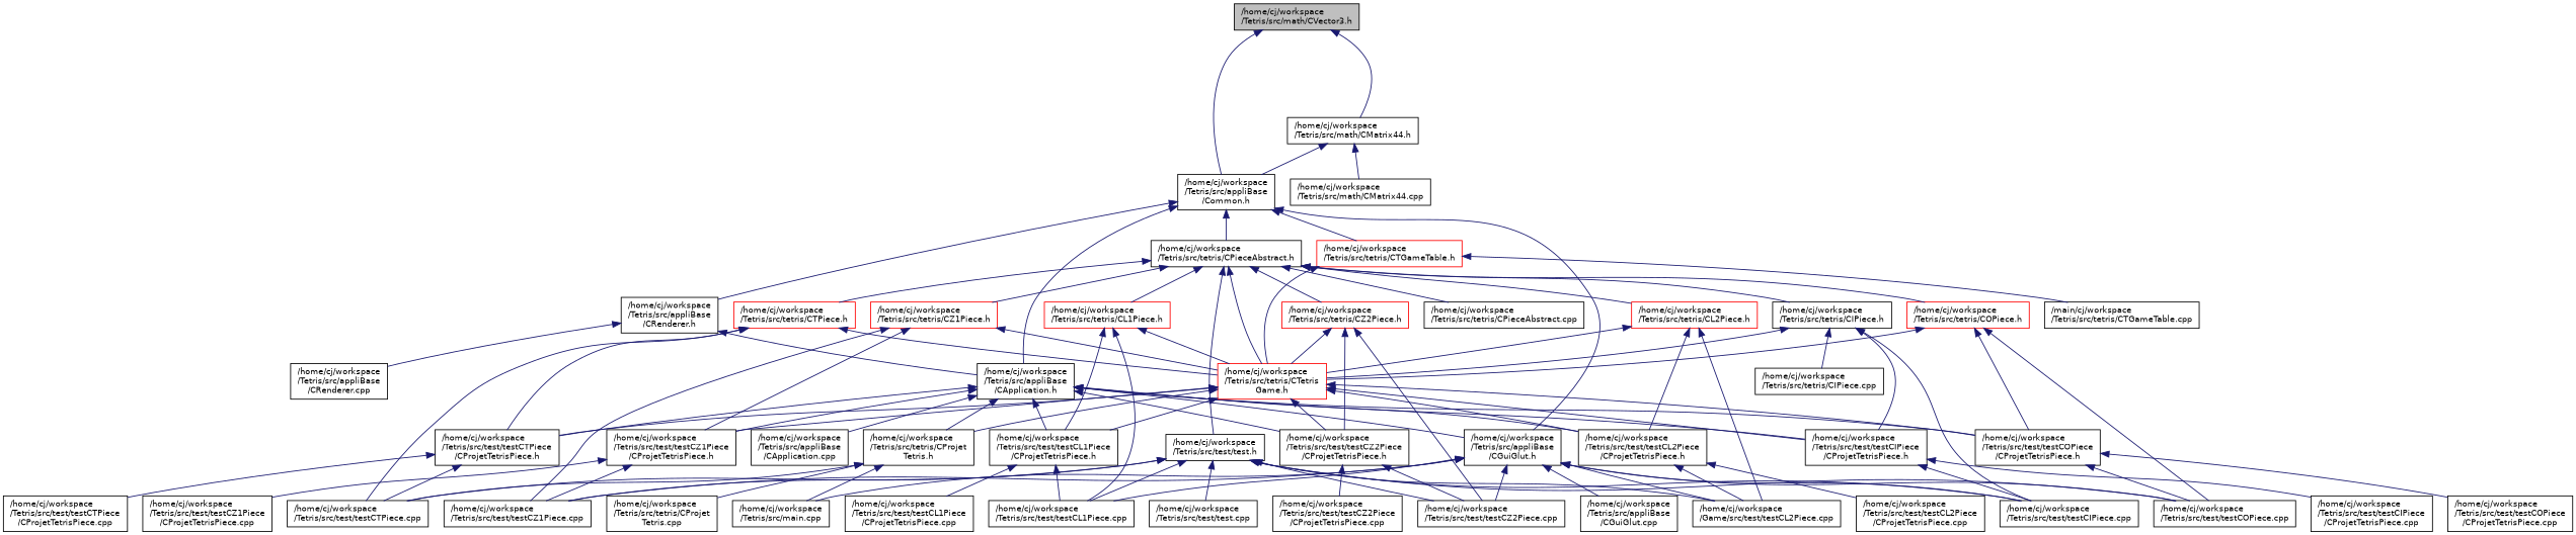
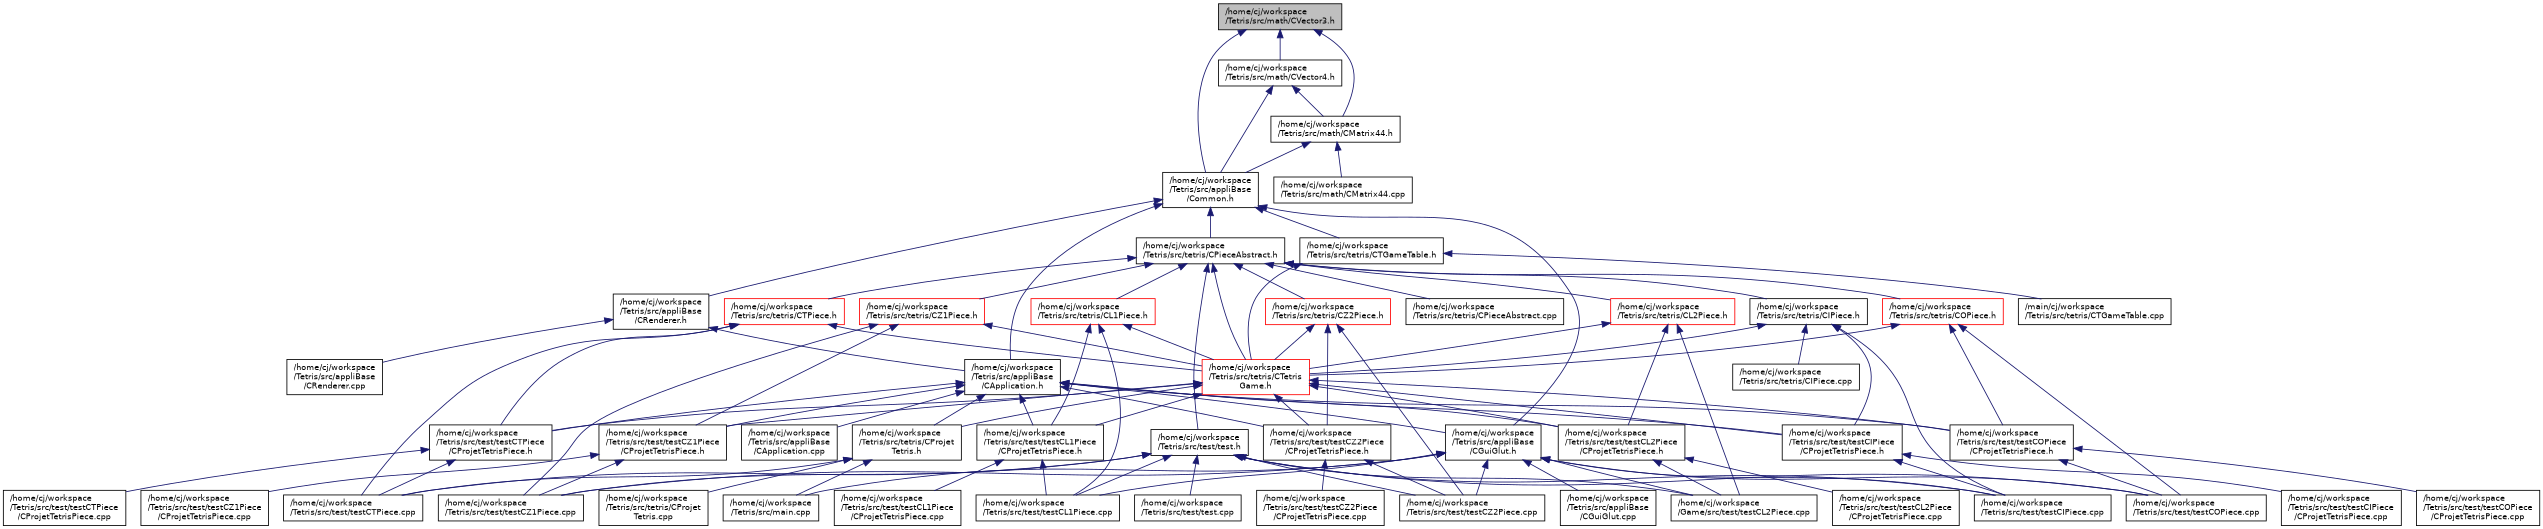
  digraph {
    node [color=black fillcolor=white fontname=Helvetica fontsize=10 shape=record style=filled]
    edge [color=midnightblue dir=back fontname=Helvetica fontsize=10 labelfontname=Helvetica labelfontsize=10 style=solid]
    n1 [fillcolor=grey75 fontcolor=black height=0.2 label="/home/cj/workspace\l/Tetris/src/math/CVector3.h" width=0.4]
    n2 [height=0.2 label="/home/cj/workspace\l/Tetris/src/appliBase\l/Common.h" width=0.4]
    n3 [height=0.2 label="/home/cj/workspace\l/Tetris/src/math/CMatrix44.h" width=0.4]
+   n4 [height=0.2 label="/home/cj/workspace\l/Tetris/src/math/CVector4.h" width=0.4]
    n5 [height=0.2 label="/home/cj/workspace\l/Tetris/src/appliBase\l/CApplication.h" width=0.4]
    n6 [height=0.2 label="/home/cj/workspace\l/Tetris/src/appliBase\l/CGuiGlut.h" width=0.4]
    n7 [height=0.2 label="/home/cj/workspace\l/Tetris/src/appliBase\l/CRenderer.h" width=0.4]
    n8 [height=0.2 label="/home/cj/workspace\l/Tetris/src/tetris/CPieceAbstract.h" width=0.4]
-   n9 [color=red height=0.2 label="/home/cj/workspace\l/Tetris/src/tetris/CTGameTable.h" width=0.4]
+   n9 [height=0.2 label="/home/cj/workspace\l/Tetris/src/tetris/CTGameTable.h" width=0.4]
    n10 [height=0.2 label="/home/cj/workspace\l/Tetris/src/math/CMatrix44.cpp" width=0.4]
    n11 [height=0.2 label="/home/cj/workspace\l/Tetris/src/appliBase\l/CApplication.cpp" width=0.4]
    n12 [height=0.2 label="/home/cj/workspace\l/Tetris/src/test/testCIPiece\l/CProjetTetrisPiece.h" width=0.4]
    n13 [height=0.2 label="/home/cj/workspace\l/Tetris/src/test/testCL1Piece\l/CProjetTetrisPiece.h" width=0.4]
    n14 [height=0.2 label="/home/cj/workspace\l/Tetris/src/test/testCL2Piece\l/CProjetTetrisPiece.h" width=0.4]
    n15 [height=0.2 label="/home/cj/workspace\l/Tetris/src/test/testCOPiece\l/CProjetTetrisPiece.h" width=0.4]
    n16 [height=0.2 label="/home/cj/workspace\l/Tetris/src/test/testCTPiece\l/CProjetTetrisPiece.h" width=0.4]
    n17 [height=0.2 label="/home/cj/workspace\l/Tetris/src/test/testCZ1Piece\l/CProjetTetrisPiece.h" width=0.4]
    n18 [height=0.2 label="/home/cj/workspace\l/Tetris/src/test/testCZ2Piece\l/CProjetTetrisPiece.h" width=0.4]
    n19 [height=0.2 label="/home/cj/workspace\l/Tetris/src/tetris/CProjet\lTetris.h" width=0.4]
    n20 [height=0.2 label="/home/cj/workspace\l/Tetris/src/appliBase\l/CGuiGlut.cpp" width=0.4]
    n21 [height=0.2 label="/home/cj/workspace\l/Tetris/src/main.cpp" width=0.4]
    n22 [height=0.2 label="/home/cj/workspace\l/Tetris/src/test/testCIPiece.cpp" width=0.4]
    n23 [height=0.2 label="/home/cj/workspace\l/Tetris/src/test/testCL1Piece.cpp" width=0.4]
    n24 [height=0.2 label="/home/cj/workspace\l/Game/src/test/testCL2Piece.cpp" width=0.4]
    n25 [height=0.2 label="/home/cj/workspace\l/Tetris/src/test/testCOPiece.cpp" width=0.4]
    n26 [height=0.2 label="/home/cj/workspace\l/Tetris/src/test/testCZ1Piece.cpp" width=0.4]
    n27 [height=0.2 label="/home/cj/workspace\l/Tetris/src/test/testCZ2Piece.cpp" width=0.4]
    n28 [height=0.2 label="/home/cj/workspace\l/Tetris/src/appliBase\l/CRenderer.cpp" width=0.4]
    n29 [height=0.2 label="/home/cj/workspace\l/Tetris/src/test/test.h" width=0.4]
    n30 [height=0.2 label="/home/cj/workspace\l/Tetris/src/tetris/CIPiece.h" width=0.4]
    n31 [color=red height=0.2 label="/home/cj/workspace\l/Tetris/src/tetris/CTetris\lGame.h" width=0.4]
    n32 [color=red height=0.2 label="/home/cj/workspace\l/Tetris/src/tetris/CL1Piece.h" width=0.4]
    n33 [color=red height=0.2 label="/home/cj/workspace\l/Tetris/src/tetris/CL2Piece.h" width=0.4]
    n34 [color=red height=0.2 label="/home/cj/workspace\l/Tetris/src/tetris/COPiece.h" width=0.4]
    n35 [height=0.2 label="/home/cj/workspace\l/Tetris/src/tetris/CPieceAbstract.cpp" width=0.4]
    n36 [color=red height=0.2 label="/home/cj/workspace\l/Tetris/src/tetris/CTPiece.h" width=0.4]
    n37 [color=red height=0.2 label="/home/cj/workspace\l/Tetris/src/tetris/CZ1Piece.h" width=0.4]
    n38 [color=red height=0.2 label="/home/cj/workspace\l/Tetris/src/tetris/CZ2Piece.h" width=0.4]
    n39 [height=0.2 label="/main/cj/workspace\l/Tetris/src/tetris/CTGameTable.cpp" width=0.4]
    n40 [height=0.2 label="/home/cj/workspace\l/Tetris/src/test/testCIPiece\l/CProjetTetrisPiece.cpp" width=0.4]
    n41 [height=0.2 label="/home/cj/workspace\l/Tetris/src/test/testCL1Piece\l/CProjetTetrisPiece.cpp" width=0.4]
    n42 [height=0.2 label="/home/cj/workspace\l/Tetris/src/test/testCL2Piece\l/CProjetTetrisPiece.cpp" width=0.4]
    n43 [height=0.2 label="/home/cj/workspace\l/Tetris/src/test/testCOPiece\l/CProjetTetrisPiece.cpp" width=0.4]
    n44 [height=0.2 label="/home/cj/workspace\l/Tetris/src/test/testCTPiece.cpp" width=0.4]
    n45 [height=0.2 label="/home/cj/workspace\l/Tetris/src/test/testCTPiece\l/CProjetTetrisPiece.cpp" width=0.4]
    n46 [height=0.2 label="/home/cj/workspace\l/Tetris/src/test/testCZ1Piece\l/CProjetTetrisPiece.cpp" width=0.4]
    n47 [height=0.2 label="/home/cj/workspace\l/Tetris/src/test/testCZ2Piece\l/CProjetTetrisPiece.cpp" width=0.4]
    n48 [height=0.2 label="/home/cj/workspace\l/Tetris/src/tetris/CProjet\lTetris.cpp" width=0.4]
    n49 [height=0.2 label="/home/cj/workspace\l/Tetris/src/test/test.cpp" width=0.4]
    n50 [height=0.2 label="/home/cj/workspace\l/Tetris/src/tetris/CIPiece.cpp" width=0.4]
    n1 -> n2
    n1 -> n3
+   n1 -> n4
    n2 -> n5
    n2 -> n6
    n2 -> n7
    n2 -> n8
    n2 -> n9
    n3 -> n2
    n3 -> n10
+   n4 -> n2
+   n4 -> n3
    n5 -> n6
    n5 -> n11
    n5 -> n12
    n5 -> n13
    n5 -> n14
    n5 -> n15
    n5 -> n16
    n5 -> n17
    n5 -> n18
    n5 -> n19
    n6 -> n20
    n6 -> n21
    n6 -> n22
    n6 -> n23
    n6 -> n24
    n6 -> n25
    n6 -> n26
    n6 -> n27
    n7 -> n5
    n7 -> n28
    n8 -> n29
    n8 -> n30
    n8 -> n31
    n8 -> n32
    n8 -> n33
    n8 -> n34
    n8 -> n35
    n8 -> n36
    n8 -> n37
    n8 -> n38
    n9 -> n31
    n9 -> n39
    n12 -> n22
    n12 -> n40
    n13 -> n23
    n13 -> n41
    n14 -> n24
    n14 -> n42
    n15 -> n25
    n15 -> n43
    n16 -> n44
    n16 -> n45
    n17 -> n26
    n17 -> n46
    n18 -> n27
    n18 -> n47
    n19 -> n21
    n19 -> n44
    n19 -> n48
    n29 -> n22
    n29 -> n23
    n29 -> n24
    n29 -> n25
    n29 -> n26
    n29 -> n27
    n29 -> n44
    n29 -> n49
    n30 -> n12
    n30 -> n22
    n30 -> n31
    n30 -> n50
    n31 -> n12
    n31 -> n13
    n31 -> n14
    n31 -> n15
    n31 -> n16
    n31 -> n17
    n31 -> n18
    n31 -> n19
    n32 -> n13
    n32 -> n23
    n32 -> n31
    n33 -> n14
    n33 -> n24
    n33 -> n31
    n34 -> n15
    n34 -> n25
    n34 -> n31
    n36 -> n16
    n36 -> n31
    n36 -> n44
    n37 -> n17
    n37 -> n26
    n37 -> n31
    n38 -> n18
    n38 -> n27
    n38 -> n31
  }
